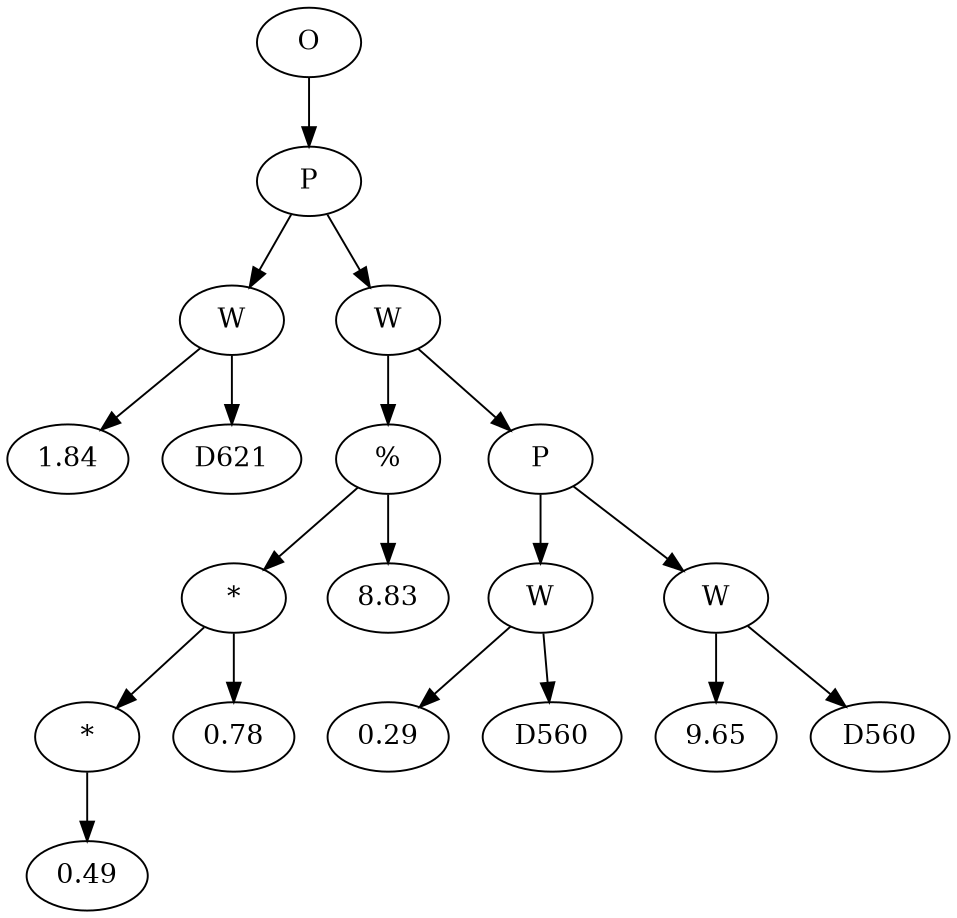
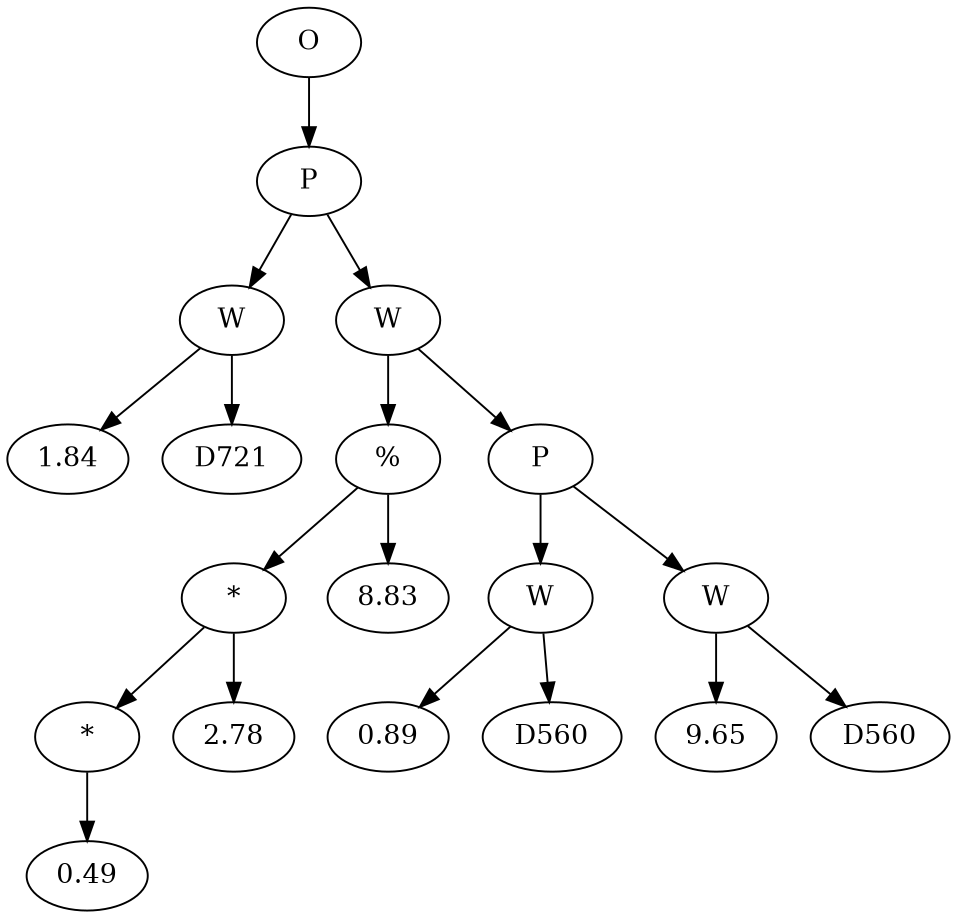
  digraph {
    n1 [label=O]
    n2 [label=P]
    n3 [label=W]
    n4 [label=W]
    n5 [label=1.84]
-   n6 [label=D621]
+   n6 [label=D721]
    n7 [label="%"]
    n8 [label=P]
    n9 [label="*"]
    n10 [label=8.83]
    n11 [label=W]
    n12 [label=W]
    n13 [label="*"]
-   n14 [label=0.78]
+   n14 [label=2.78]
    n15 [label=0.49]
-   n16 [label=0.29]
+   n16 [label=0.89]
    n17 [label=D560]
    n18 [label=9.65]
    n19 [label=D560]
    n1 -> n2
    n2 -> n3
    n2 -> n4
    n3 -> n5
    n3 -> n6
    n4 -> n7
    n4 -> n8
    n7 -> n9
    n7 -> n10
    n8 -> n11
    n8 -> n12
    n9 -> n13
    n9 -> n14
    n11 -> n16
    n11 -> n17
    n12 -> n18
    n12 -> n19
    n13 -> n15
  }
